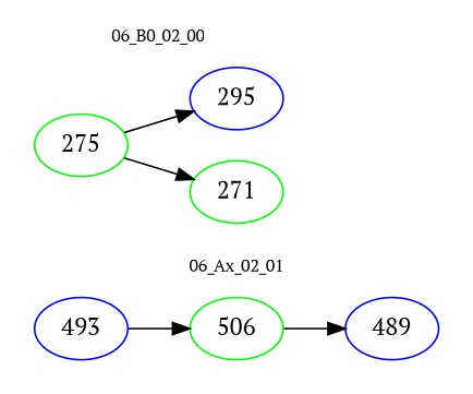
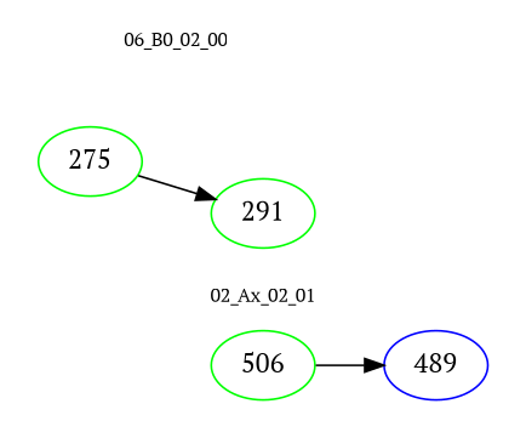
  digraph {
    fontname="PT Serif"
    rankdir=LR
    node [color=blue fontname="PT Serif"]
    edge [color=black fontname="PT Serif"]
-   n1 [label=493]
    n2 [label=489]
    n3 [color=green label=506]
    n4 [color=green label=275]
-   n5 [color=green label=271]
-   n6 [label=295]
+   n5 [color=green label=291]
    subgraph cluster_1 {
      color=white
      fontsize=10
-     label="06_Ax_02_01"
-     n1
+     label="02_Ax_02_01"
      n2
      n3
    }
    subgraph cluster_2 {
      color=white
      fontsize=10
      label="06_B0_02_00"
      n4
      n5
-     n6
    }
-   n1 -> n3
    n3 -> n2
    n4 -> n5
-   n4 -> n6
  }
